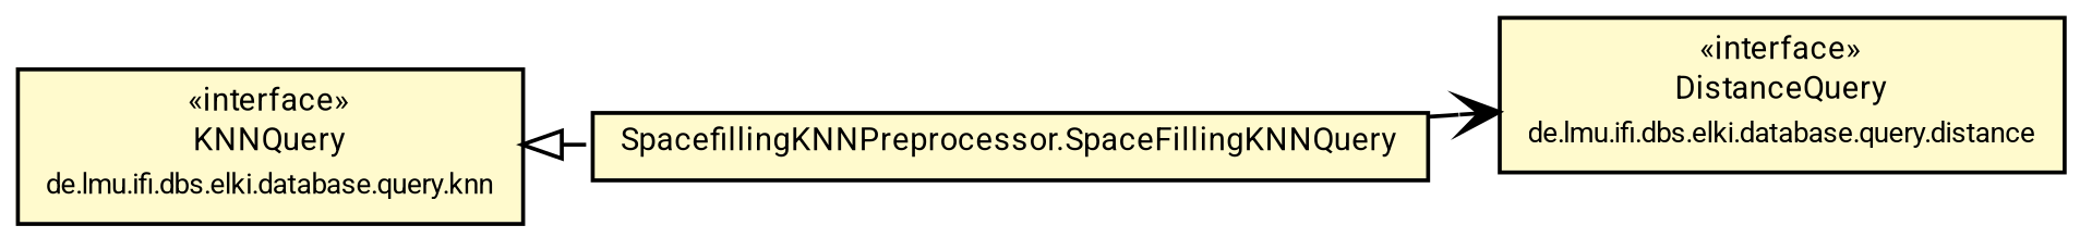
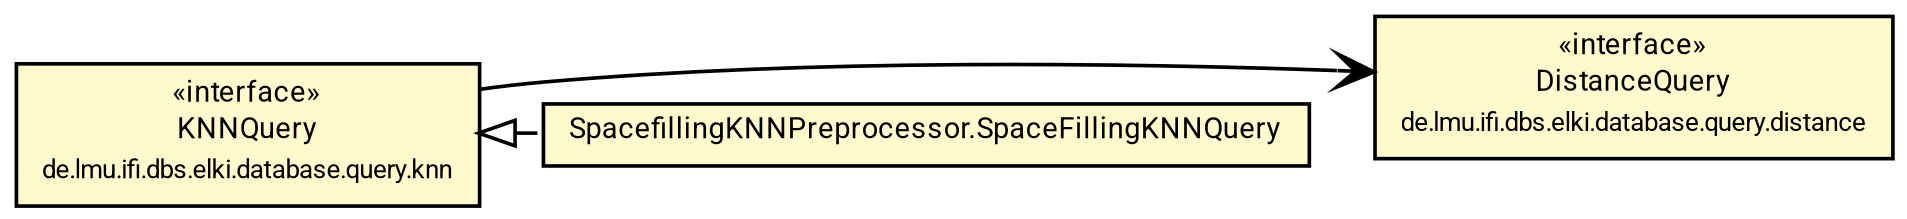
  digraph {
    nodesep=0.15
    rankdir=LR
    ranksep=0.25
    node [fontcolor=black fontname=Roboto fontsize=8 margin=0 shape=plaintext]
    edge [color=black fontname=Roboto fontsize=7 labelfontname=Roboto labelfontsize=7]
    n1 [height=0 label=<<table title="de.lmu.ifi.dbs.elki.database.query.distance.DistanceQuery" border="0" cellborder="1" cellspacing="0" cellpadding="2" bgcolor="LemonChiffon" href="../../../database/query/distance/DistanceQuery.html" target="_parent"> 		<tr><td><table border="0" cellspacing="0" cellpadding="1"> 		<tr><td align="center" balign="center"> &#171;interface&#187; </td></tr> 		<tr><td align="center" balign="center"> <font face="Roboto">DistanceQuery</font> </td></tr> 		<tr><td align="center" balign="center"> <font face="Roboto" point-size="7.0">de.lmu.ifi.dbs.elki.database.query.distance</font> </td></tr> 		</table></td></tr> 		</table>> width=0]
    n2 [height=0 label=<<table title="de.lmu.ifi.dbs.elki.database.query.knn.KNNQuery" border="0" cellborder="1" cellspacing="0" cellpadding="2" bgcolor="LemonChiffon" href="../../../database/query/knn/KNNQuery.html" target="_parent"> 		<tr><td><table border="0" cellspacing="0" cellpadding="1"> 		<tr><td align="center" balign="center"> &#171;interface&#187; </td></tr> 		<tr><td align="center" balign="center"> <font face="Roboto">KNNQuery</font> </td></tr> 		<tr><td align="center" balign="center"> <font face="Roboto" point-size="7.0">de.lmu.ifi.dbs.elki.database.query.knn</font> </td></tr> 		</table></td></tr> 		</table>> width=0]
    n3 [height=0 label=<<table title="de.lmu.ifi.dbs.elki.index.preprocessed.knn.SpacefillingKNNPreprocessor.SpaceFillingKNNQuery" border="0" cellborder="1" cellspacing="0" cellpadding="2" bgcolor="lemonChiffon" href="SpacefillingKNNPreprocessor.SpaceFillingKNNQuery.html" target="_parent"> 		<tr><td><table border="0" cellspacing="0" cellpadding="1"> 		<tr><td align="center" balign="center"> <font face="Roboto">SpacefillingKNNPreprocessor.SpaceFillingKNNQuery</font> </td></tr> 		</table></td></tr> 		</table>> width=0]
    n2 -> n3 [arrowtail=empty dir=back style=dashed weight=9]
-   n3 -> n1 [arrowhead=open weight=1]
+   n2 -> n1 [arrowhead=open weight=1]
  }
